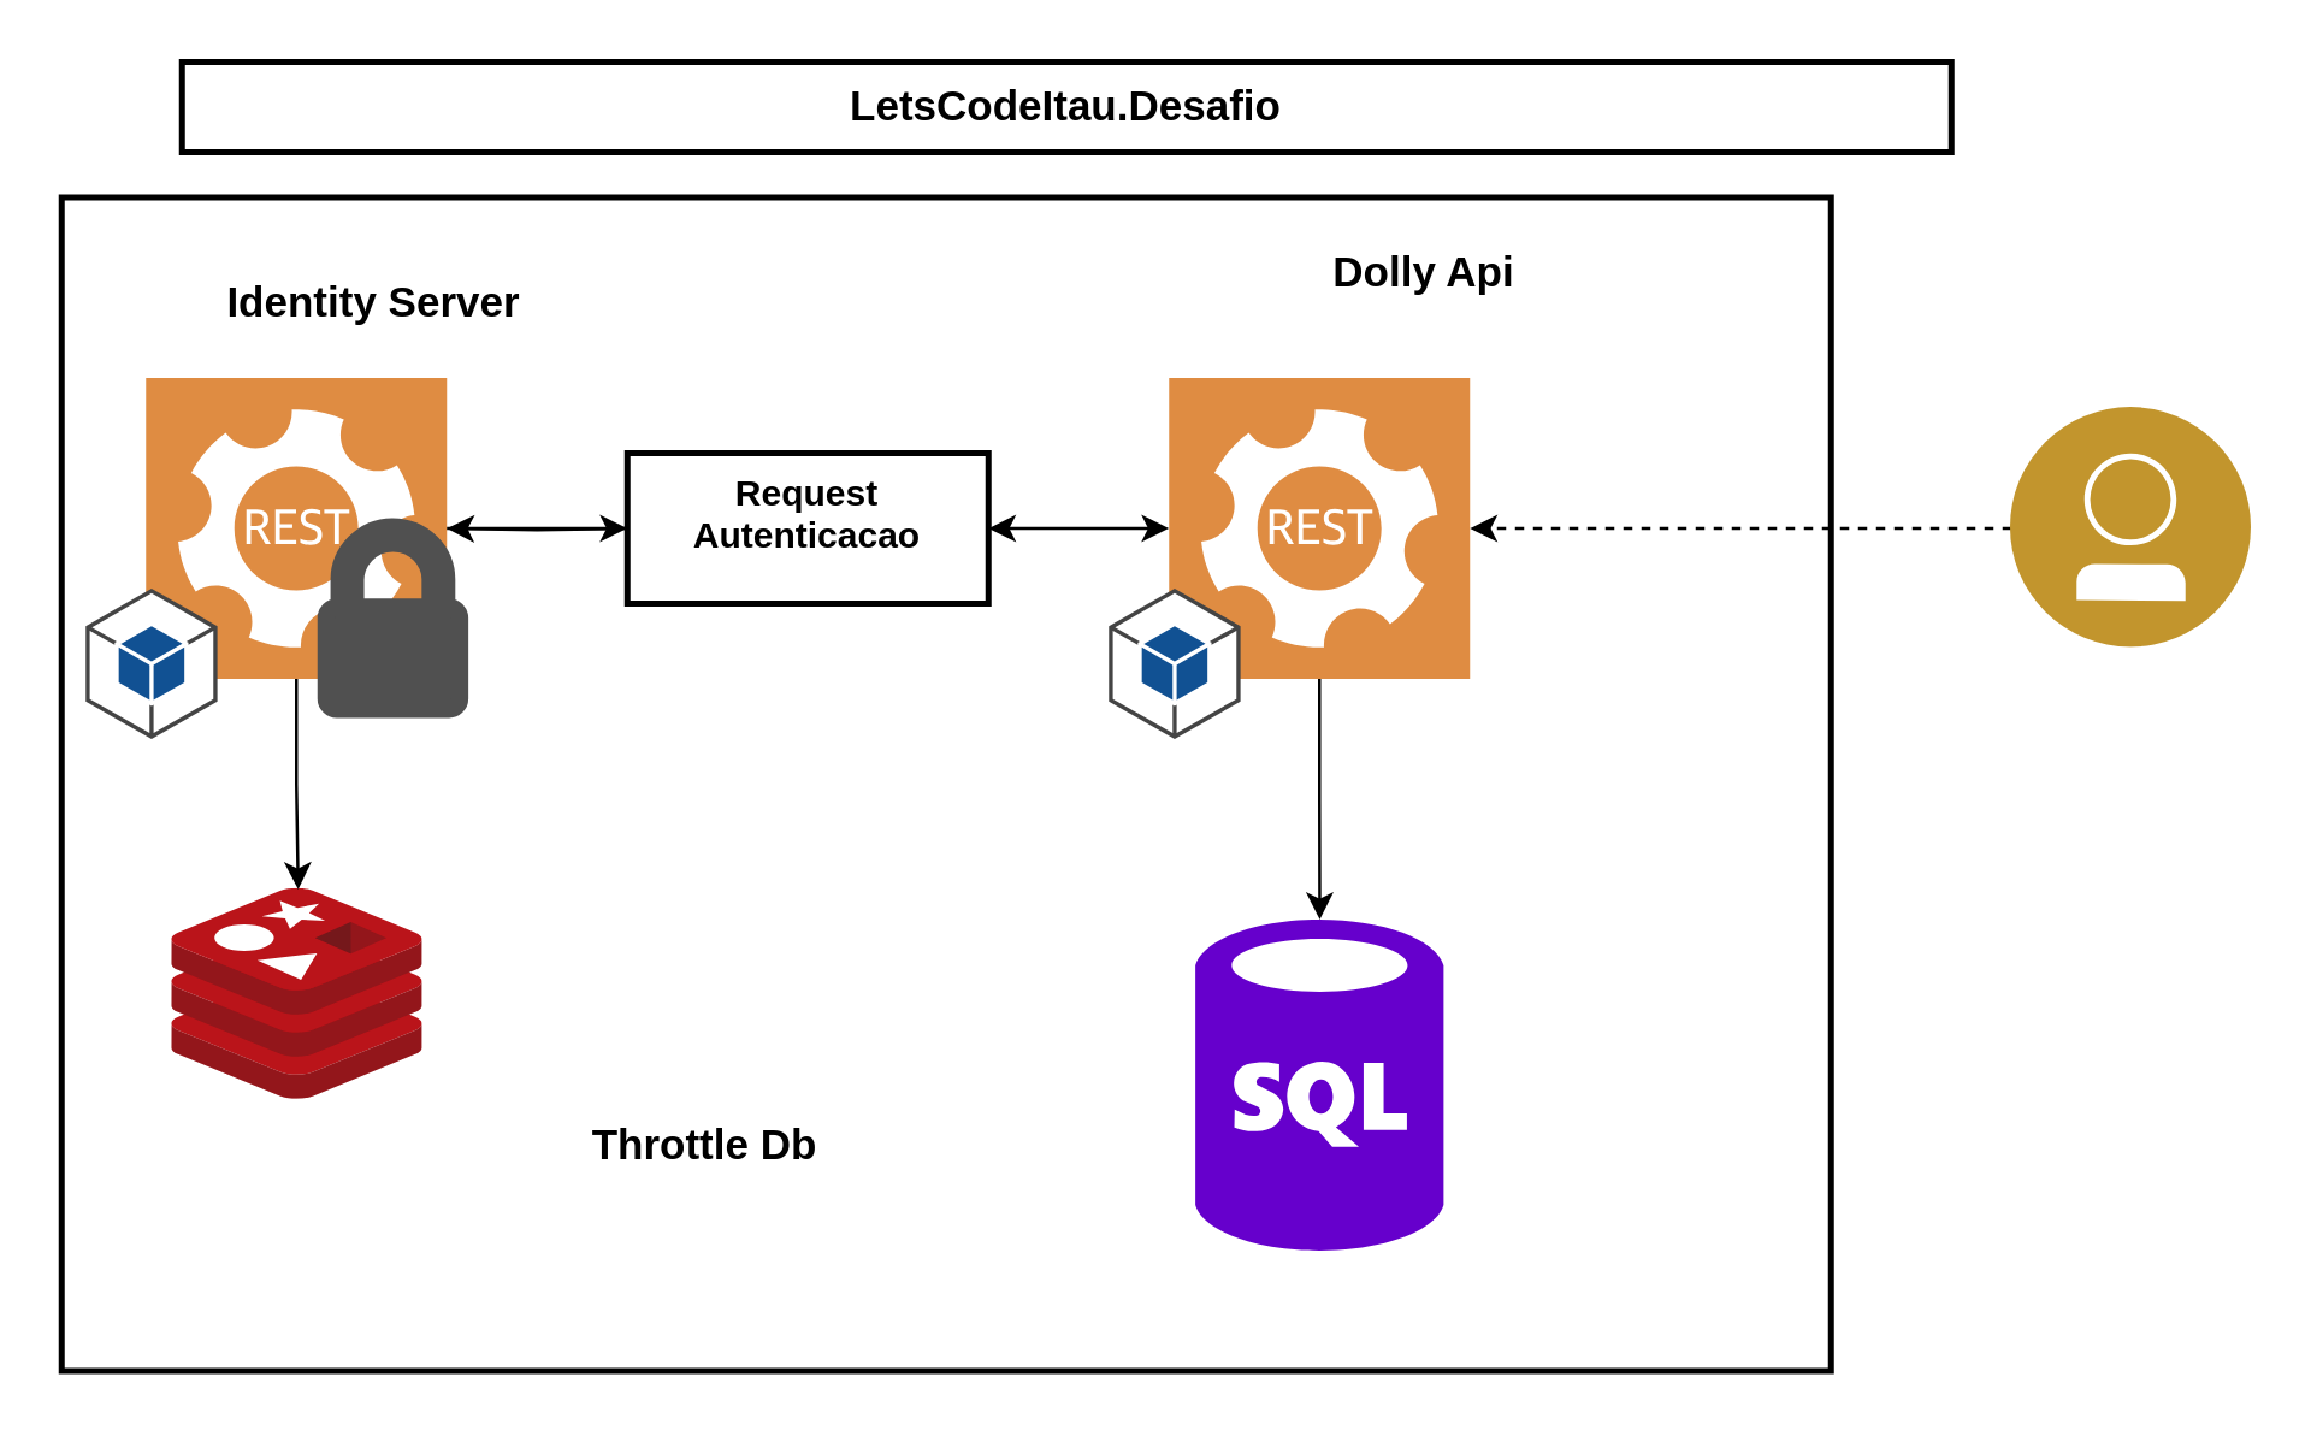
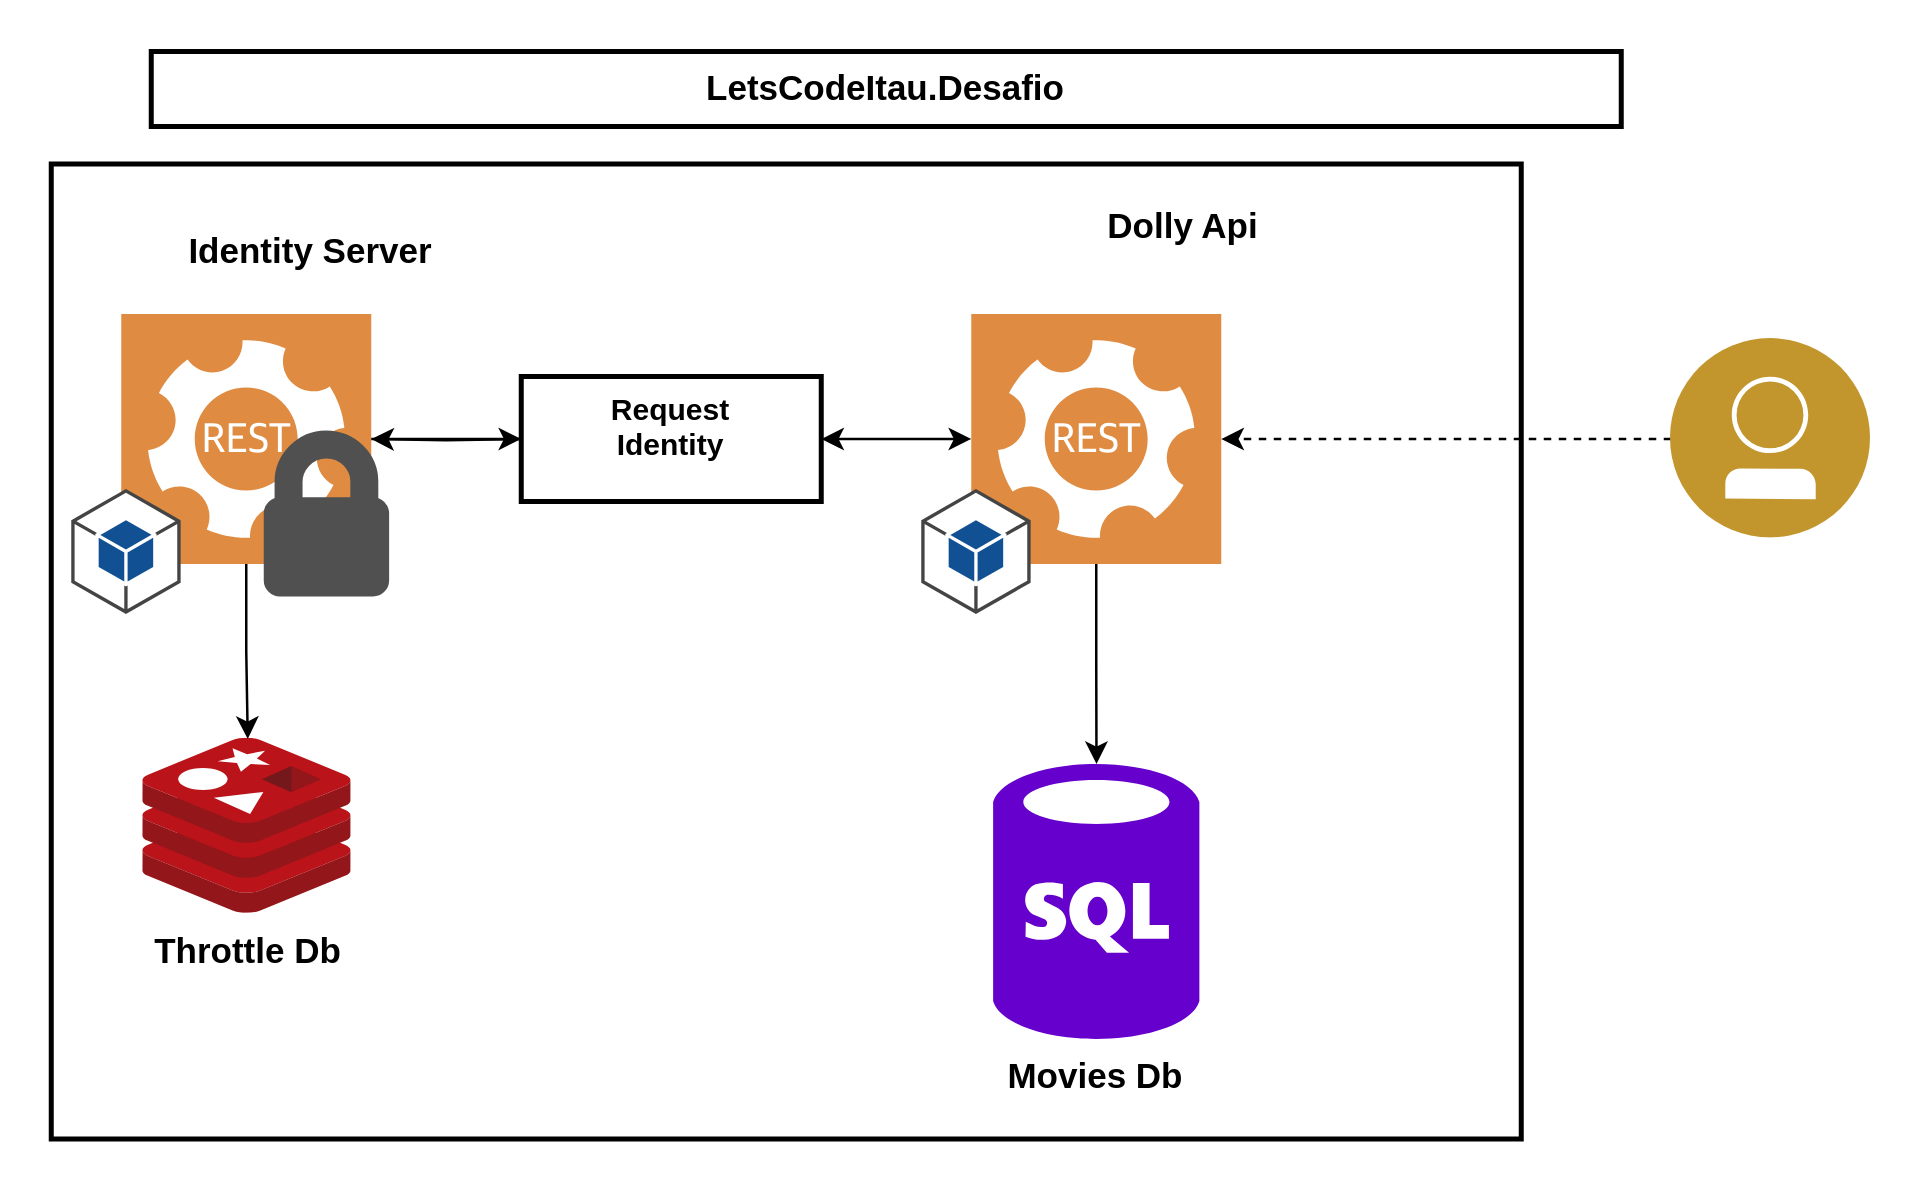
  <mxCell id="0" />
  <mxCell id="1" parent="0" />
  <mxCell id="2" value="" style="rounded=0;whiteSpace=wrap;html=1;fontSize=14;strokeColor=default;strokeWidth=2;fillColor=#FFFFFF;" parent="1" vertex="1"><mxGeometry x="20" y="65" width="588" height="390" as="geometry" /></mxCell>
  <mxCell id="3" style="edgeStyle=orthogonalEdgeStyle;rounded=0;orthogonalLoop=1;jettySize=auto;html=1;fontSize=14;startArrow=none;" parent="1" target="8" edge="1"><mxGeometry relative="1" as="geometry"><mxPoint x="208" y="175" as="sourcePoint" /></mxGeometry></mxCell>
  <mxCell id="4" value="" style="edgeStyle=orthogonalEdgeStyle;rounded=0;orthogonalLoop=1;jettySize=auto;html=1;fontSize=14;startArrow=classic;startFill=1;entryX=1;entryY=0.5;entryDx=0;entryDy=0;" parent="1" source="6" target="14" edge="1"><mxGeometry relative="1" as="geometry"><mxPoint x="318" y="175" as="targetPoint" /></mxGeometry></mxCell>
  <mxCell id="5" style="edgeStyle=orthogonalEdgeStyle;rounded=0;orthogonalLoop=1;jettySize=auto;html=1;fontSize=14;startArrow=none;startFill=0;endArrow=classic;endFill=1;" parent="1" source="6" target="17" edge="1"><mxGeometry relative="1" as="geometry" /></mxCell>
  <mxCell id="6" value="" style="sketch=0;pointerEvents=1;shadow=0;dashed=0;html=1;strokeColor=none;fillColor=#DF8C42;labelPosition=center;verticalLabelPosition=bottom;verticalAlign=top;align=center;outlineConnect=0;shape=mxgraph.veeam2.restful_api;" parent="1" vertex="1"><mxGeometry x="388" y="125" width="100" height="100" as="geometry" /></mxCell>
  <mxCell id="7" value="" style="group" parent="1" vertex="1" connectable="0"><mxGeometry x="48" y="125" width="111.15" height="120" as="geometry" /></mxCell>
  <mxCell id="8" value="" style="sketch=0;pointerEvents=1;shadow=0;dashed=0;html=1;strokeColor=none;fillColor=#DF8C42;labelPosition=center;verticalLabelPosition=bottom;verticalAlign=top;align=center;outlineConnect=0;shape=mxgraph.veeam2.restful_api;" parent="7" vertex="1"><mxGeometry width="100" height="100" as="geometry" /></mxCell>
  <mxCell id="9" value="" style="sketch=0;pointerEvents=1;shadow=0;dashed=0;html=1;strokeColor=#505050;fillColor=#505050;labelPosition=center;verticalLabelPosition=bottom;verticalAlign=top;outlineConnect=0;align=center;shape=mxgraph.office.security.lock_protected;strokeWidth=6;" parent="7" vertex="1"><mxGeometry x="60" y="49.58" width="44.15" height="60.42" as="geometry" /></mxCell>
  <mxCell id="10" value="" style="outlineConnect=0;dashed=0;verticalLabelPosition=bottom;verticalAlign=top;align=center;html=1;shape=mxgraph.aws3.android;fillColor=#115193;gradientColor=none;" vertex="1" parent="7"><mxGeometry x="-20" y="70" width="43.75" height="50" as="geometry" /></mxCell>
  <mxCell id="11" value="&lt;b&gt;&lt;font style=&quot;font-size: 14px;&quot;&gt;Identity Server&lt;/font&gt;&lt;/b&gt;" style="text;html=1;strokeColor=none;fillColor=none;align=center;verticalAlign=middle;whiteSpace=wrap;rounded=0;" parent="1" vertex="1"><mxGeometry x="73.58" y="85" width="100" height="30" as="geometry" /></mxCell>
  <mxCell id="12" value="&lt;b&gt;&lt;font style=&quot;font-size: 14px;&quot;&gt;Dolly Api&lt;/font&gt;&lt;/b&gt;" style="text;html=1;strokeColor=none;fillColor=none;align=center;verticalAlign=middle;whiteSpace=wrap;rounded=0;" parent="1" vertex="1"><mxGeometry x="423" y="75" width="100" height="30" as="geometry" /></mxCell>
  <mxCell id="13" value="" style="edgeStyle=orthogonalEdgeStyle;rounded=0;orthogonalLoop=1;jettySize=auto;html=1;fontSize=14;" parent="1" source="8" edge="1"><mxGeometry relative="1" as="geometry"><mxPoint x="208" y="175" as="targetPoint" /></mxGeometry></mxCell>
- <mxCell id="14" value="&lt;b&gt;Request &lt;br&gt;Autenticacao&lt;/b&gt;" style="whiteSpace=wrap;html=1;verticalAlign=top;fillColor=#FFFFFF;strokeColor=default;sketch=0;shadow=0;dashed=0;strokeWidth=2;" parent="1" vertex="1"><mxGeometry x="208" y="150" width="120" height="50" as="geometry" /></mxCell>
+ <mxCell id="14" value="&lt;b&gt;Request &lt;br&gt;Identity&lt;/b&gt;" style="whiteSpace=wrap;html=1;verticalAlign=top;fillColor=#FFFFFF;strokeColor=default;sketch=0;shadow=0;dashed=0;strokeWidth=2;" parent="1" vertex="1"><mxGeometry x="208" y="150" width="120" height="50" as="geometry" /></mxCell>
  <mxCell id="15" style="edgeStyle=orthogonalEdgeStyle;rounded=0;orthogonalLoop=1;jettySize=auto;html=1;fontSize=14;startArrow=none;startFill=0;endArrow=classic;endFill=1;dashed=1;" parent="1" source="16" target="6" edge="1"><mxGeometry relative="1" as="geometry" /></mxCell>
  <mxCell id="16" value="" style="aspect=fixed;perimeter=ellipsePerimeter;html=1;align=center;shadow=0;dashed=0;fontColor=#4277BB;labelBackgroundColor=#ffffff;fontSize=12;spacingTop=3;image;image=img/lib/ibm/users/user.svg;strokeColor=default;strokeWidth=2;fillColor=#FFFFFF;" parent="1" vertex="1"><mxGeometry x="668" y="135" width="80" height="80" as="geometry" /></mxCell>
  <mxCell id="17" value="" style="verticalLabelPosition=bottom;html=1;verticalAlign=top;align=center;strokeColor=none;fillColor=#6600CC;shape=mxgraph.azure.sql_database;fontSize=14;" parent="1" vertex="1"><mxGeometry x="396.75" y="305" width="82.5" height="110" as="geometry" /></mxCell>
  <mxCell id="18" value="" style="sketch=0;aspect=fixed;html=1;points=[];align=center;image;fontSize=12;image=img/lib/mscae/Cache_Redis_Product.svg;strokeColor=default;strokeWidth=2;fillColor=#6600CC;" parent="1" vertex="1"><mxGeometry x="56.92" y="295" width="83.33" height="70" as="geometry" /></mxCell>
  <mxCell id="19" style="edgeStyle=orthogonalEdgeStyle;rounded=0;orthogonalLoop=1;jettySize=auto;html=1;fontSize=14;startArrow=none;startFill=0;endArrow=classic;endFill=1;" parent="1" source="8" target="18" edge="1"><mxGeometry relative="1" as="geometry" /></mxCell>
- <mxCell id="20" value="&lt;span style=&quot;font-size: 14px;&quot;&gt;&lt;b&gt;Throttle Db&lt;/b&gt;&lt;/span&gt;" style="text;html=1;strokeColor=none;fillColor=none;align=center;verticalAlign=middle;whiteSpace=wrap;rounded=0;" parent="1" vertex="1"><mxGeometry x="183.58" y="365" width="100" height="30" as="geometry" /></mxCell>
+ <mxCell id="20" value="&lt;span style=&quot;font-size: 14px;&quot;&gt;&lt;b&gt;Throttle Db&lt;/b&gt;&lt;/span&gt;" style="text;html=1;strokeColor=none;fillColor=none;align=center;verticalAlign=middle;whiteSpace=wrap;rounded=0;" parent="1" vertex="1"><mxGeometry x="48.58" y="365" width="100" height="30" as="geometry" /></mxCell>
+ <mxCell id="21" value="&lt;span style=&quot;font-size: 14px;&quot;&gt;&lt;b&gt;Movies Db&lt;/b&gt;&lt;/span&gt;" style="text;html=1;strokeColor=none;fillColor=none;align=center;verticalAlign=middle;whiteSpace=wrap;rounded=0;" parent="1" vertex="1"><mxGeometry x="388" y="415" width="100" height="30" as="geometry" /></mxCell>
  <mxCell id="22" value="&lt;b&gt;LetsCodeItau.Desafio&lt;/b&gt;" style="rounded=0;whiteSpace=wrap;html=1;fontSize=14;strokeColor=default;strokeWidth=2;fillColor=#FFFFFF;" parent="1" vertex="1"><mxGeometry x="60" y="20" width="588" height="30" as="geometry" /></mxCell>
  <mxCell id="23" value="" style="outlineConnect=0;dashed=0;verticalLabelPosition=bottom;verticalAlign=top;align=center;html=1;shape=mxgraph.aws3.android;fillColor=#115193;gradientColor=none;" vertex="1" parent="1"><mxGeometry x="368" y="195" width="43.75" height="50" as="geometry" /></mxCell>
